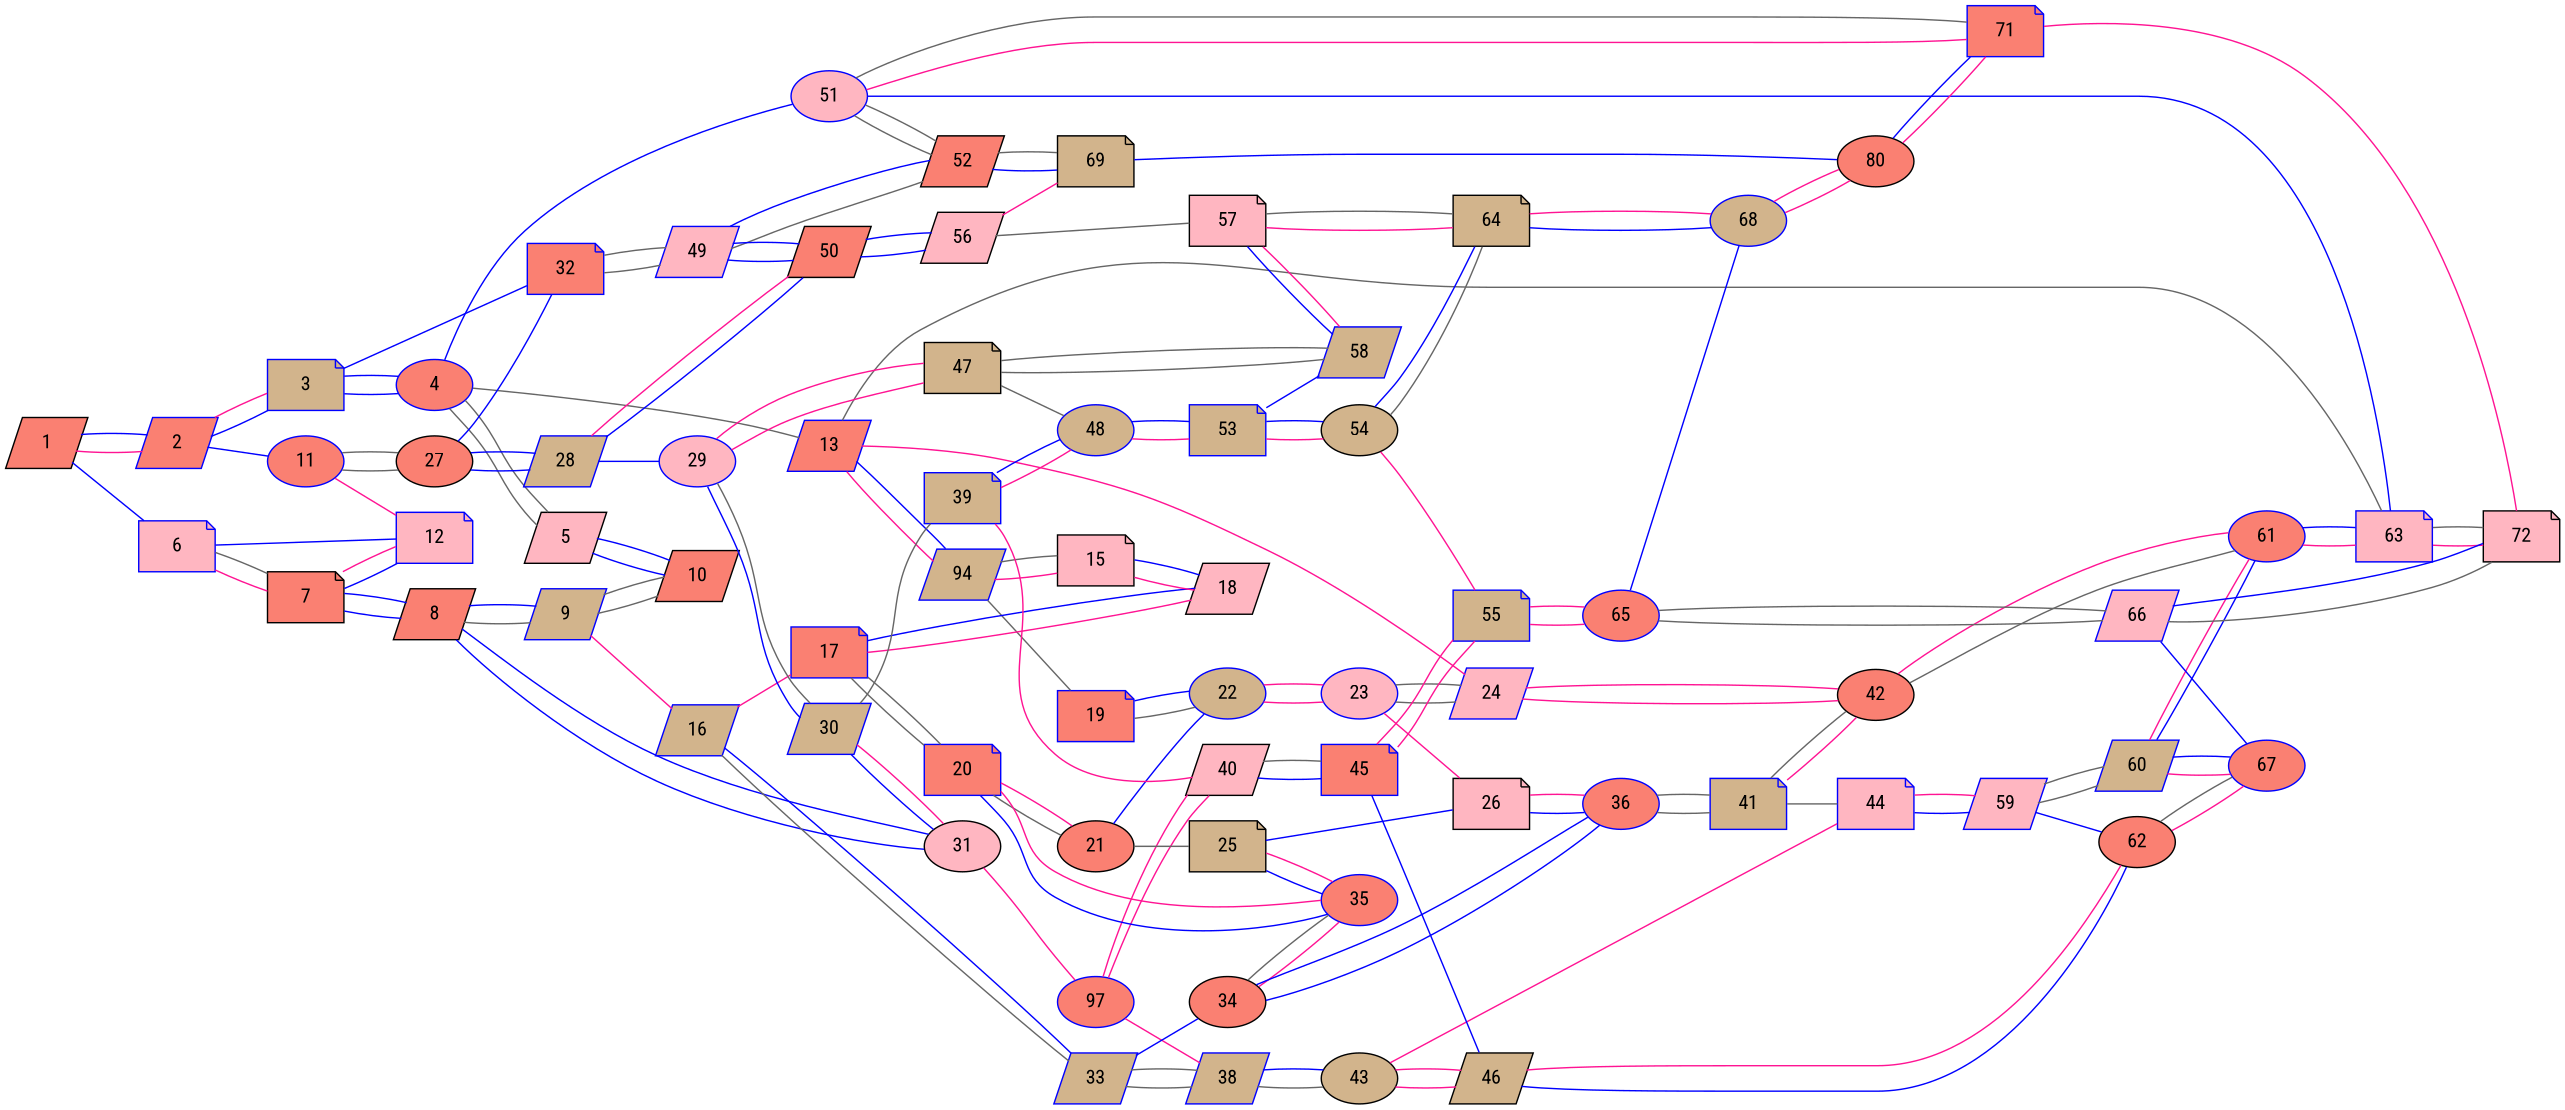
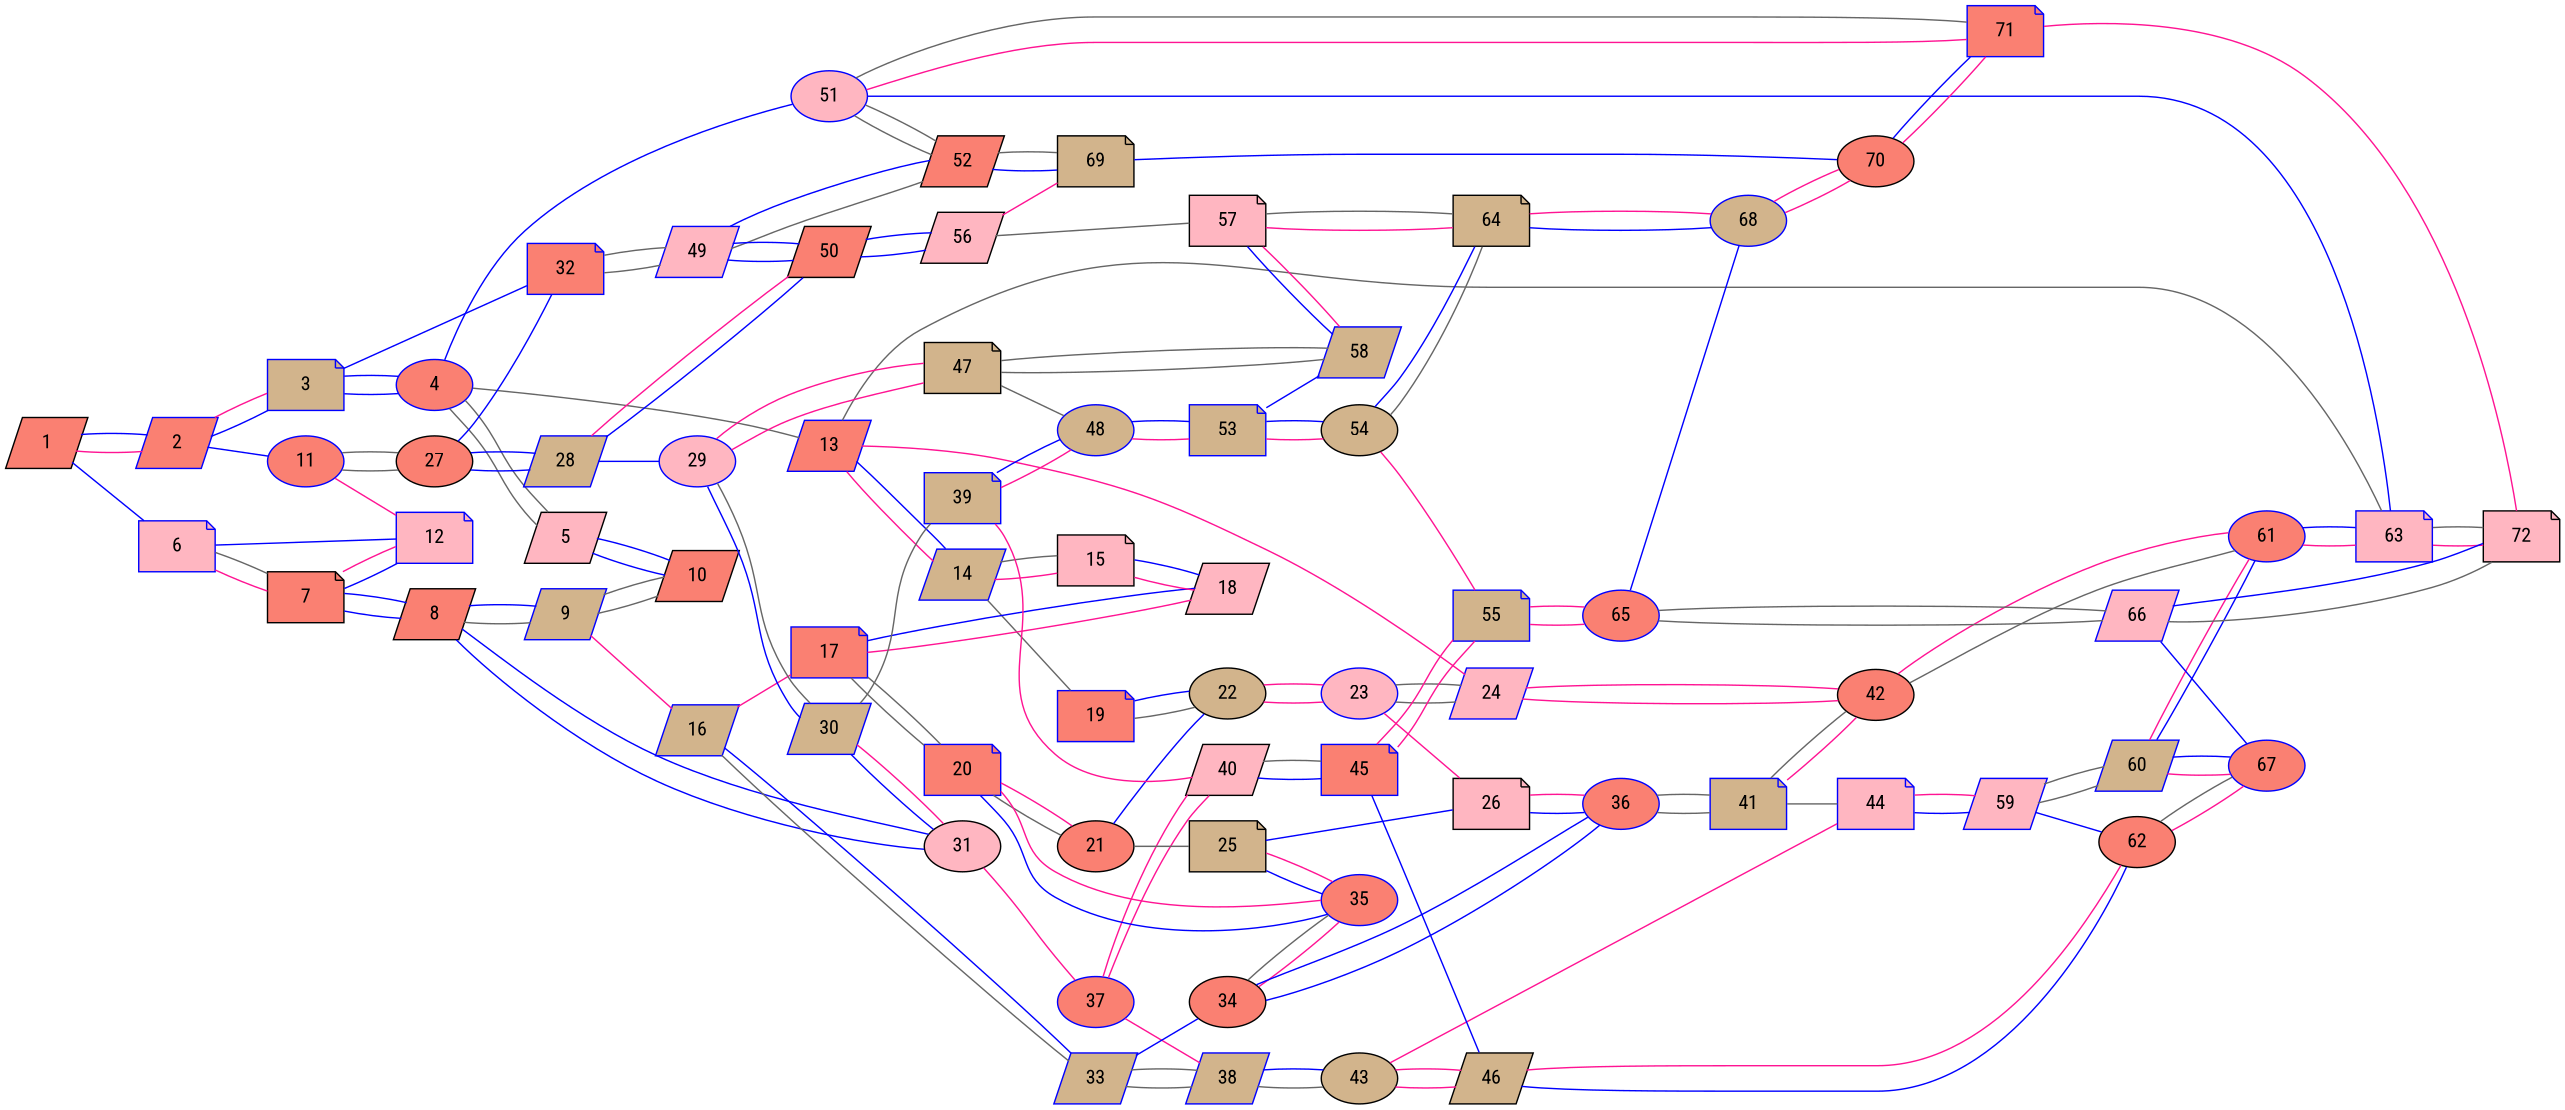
  graph {
    fontname="Roboto Condensed"
    rankdir=LR
    node [color=blue fillcolor=salmon fontname="Roboto Condensed" shape=parallelogram style=filled]
    edge [color=blue fontname="Roboto Condensed"]
    1 [color=black]
    2
    6 [fillcolor=lightpink shape=note]
    3 [fillcolor=tan shape=note]
    11 [shape=ellipse]
    7 [color=black shape=note]
    12 [fillcolor=lightpink shape=note]
    4 [shape=ellipse]
    32 [shape=note]
    27 [color=black shape=ellipse]
    5 [color=black fillcolor=lightpink]
    13
    51 [fillcolor=lightpink shape=ellipse]
    49 [fillcolor=lightpink]
    10 [color=black]
-   14 [fillcolor=tan label=94]
+   14 [fillcolor=tan]
    24 [fillcolor=lightpink]
    63 [fillcolor=lightpink shape=note]
    52 [color=black]
    71 [shape=note]
    8 [color=black]
    9 [fillcolor=tan]
    31 [color=black fillcolor=lightpink shape=ellipse]
    16 [fillcolor=tan]
-   37 [shape=ellipse label=97]
+   37 [shape=ellipse]
    17 [shape=note]
    33 [fillcolor=tan]
    28 [fillcolor=tan]
    15 [color=black fillcolor=lightpink shape=note]
    19 [shape=note]
    42 [color=black shape=ellipse]
    72 [color=black fillcolor=lightpink shape=note]
    18 [color=black fillcolor=lightpink]
-   22 [fillcolor=tan shape=ellipse]
+   22 [color=black fillcolor=tan shape=ellipse]
    20 [shape=note]
    34 [color=black shape=ellipse]
    38 [fillcolor=tan]
    21 [color=black shape=ellipse]
    35 [shape=ellipse]
    23 [fillcolor=lightpink shape=ellipse]
    25 [color=black fillcolor=tan shape=note]
    26 [color=black fillcolor=lightpink shape=note]
    36 [shape=ellipse]
    61 [shape=ellipse]
    41 [fillcolor=tan shape=note]
    29 [fillcolor=lightpink shape=ellipse]
    50 [color=black]
    30 [fillcolor=tan]
    47 [color=black fillcolor=tan shape=note]
    56 [color=black fillcolor=lightpink]
    39 [fillcolor=tan shape=note]
    48 [fillcolor=tan shape=ellipse]
    58 [fillcolor=tan]
    40 [color=black fillcolor=lightpink]
    43 [color=black fillcolor=tan shape=ellipse]
    44 [fillcolor=lightpink shape=note]
    45 [shape=note]
    46 [color=black fillcolor=tan]
    53 [fillcolor=tan shape=note]
    55 [fillcolor=tan shape=note]
    59 [fillcolor=lightpink]
    62 [color=black shape=ellipse]
    60 [fillcolor=tan]
    65 [shape=ellipse]
    67 [shape=ellipse]
    54 [color=black fillcolor=tan shape=ellipse]
    69 [color=black fillcolor=tan shape=note]
    57 [color=black fillcolor=lightpink shape=note]
-   70 [color=black shape=ellipse label=80]
+   70 [color=black shape=ellipse]
    64 [color=black fillcolor=tan shape=note]
    68 [fillcolor=tan shape=ellipse]
    66 [fillcolor=lightpink]
    1 -- 2 [color=deeppink]
    1 -- 2
    1 -- 6
    2 -- 3
    2 -- 3 [color=deeppink]
    2 -- 11
    6 -- 7 [color=deeppink]
    6 -- 7 [color=gray40]
    6 -- 12
    3 -- 4
    3 -- 4
    3 -- 32
    11 -- 12 [color=deeppink]
    11 -- 27 [color=gray40]
    11 -- 27 [color=gray40]
    7 -- 12
    7 -- 12 [color=deeppink]
    7 -- 8
    7 -- 8
    4 -- 5 [color=gray40]
    4 -- 5 [color=gray40]
    4 -- 13 [color=gray40]
    4 -- 51
    32 -- 49 [color=gray40]
    32 -- 49 [color=gray40]
    27 -- 32
    27 -- 28
    27 -- 28
    5 -- 10
    5 -- 10
    13 -- 14 [color=deeppink]
    13 -- 14
    13 -- 24 [color=deeppink]
    13 -- 63 [color=gray40]
    51 -- 63
    51 -- 52 [color=gray40]
    51 -- 52 [color=gray40]
    51 -- 71 [color=deeppink]
    51 -- 71 [color=gray40]
    49 -- 52 [color=gray40]
    49 -- 52
    49 -- 50
    49 -- 50
    14 -- 15 [color=deeppink]
    14 -- 15 [color=gray40]
    14 -- 19 [color=gray40]
    24 -- 42 [color=deeppink]
    24 -- 42 [color=deeppink]
    63 -- 72 [color=deeppink]
    63 -- 72 [color=gray40]
    52 -- 69
    52 -- 69 [color=gray40]
    71 -- 72 [color=deeppink]
    8 -- 9 [color=gray40]
    8 -- 9
    8 -- 31
    8 -- 31
    9 -- 10 [color=gray40]
    9 -- 10 [color=gray40]
    9 -- 16 [color=deeppink]
    31 -- 37 [color=deeppink]
    16 -- 17 [color=deeppink]
    16 -- 33 [color=gray40]
    16 -- 33
    37 -- 38 [color=deeppink]
    37 -- 40 [color=deeppink]
    37 -- 40 [color=deeppink]
    17 -- 18 [color=deeppink]
    17 -- 18
    17 -- 20 [color=gray40]
    17 -- 20 [color=gray40]
    33 -- 34
    33 -- 38 [color=gray40]
    33 -- 38 [color=gray40]
    28 -- 29
    28 -- 50
    28 -- 50 [color=deeppink]
    15 -- 18 [color=deeppink]
    15 -- 18
    19 -- 22 [color=gray40]
    19 -- 22
    42 -- 61 [color=gray40]
    42 -- 61 [color=deeppink]
    22 -- 23 [color=deeppink]
    22 -- 23 [color=deeppink]
    20 -- 21 [color=gray40]
    20 -- 21 [color=deeppink]
    20 -- 35
    20 -- 35 [color=deeppink]
    34 -- 35 [color=deeppink]
    34 -- 35 [color=gray40]
    34 -- 36
    34 -- 36
    38 -- 43 [color=gray40]
    38 -- 43
    21 -- 22
    21 -- 25 [color=gray40]
    23 -- 24 [color=gray40]
    23 -- 24 [color=gray40]
    23 -- 26 [color=deeppink]
    25 -- 35
    25 -- 35 [color=deeppink]
    25 -- 26
    26 -- 36
    26 -- 36 [color=deeppink]
    36 -- 41 [color=gray40]
    36 -- 41 [color=gray40]
    61 -- 63 [color=deeppink]
    61 -- 63
    41 -- 42 [color=deeppink]
    41 -- 42 [color=gray40]
    41 -- 44 [color=gray40]
    29 -- 30
    29 -- 30 [color=gray40]
    29 -- 47 [color=deeppink]
    29 -- 47 [color=deeppink]
    50 -- 56
    50 -- 56
    30 -- 31
    30 -- 31 [color=deeppink]
    30 -- 39 [color=gray40]
    47 -- 48 [color=gray40]
    47 -- 58 [color=gray40]
    47 -- 58 [color=gray40]
    56 -- 69 [color=deeppink]
    56 -- 57 [color=gray40]
    39 -- 48 [color=deeppink]
    39 -- 48
    39 -- 40 [color=deeppink]
    48 -- 53 [color=deeppink]
    48 -- 53
    40 -- 45
    40 -- 45 [color=gray40]
    43 -- 44 [color=deeppink]
    43 -- 46 [color=deeppink]
    43 -- 46 [color=deeppink]
    44 -- 59
    44 -- 59 [color=deeppink]
    45 -- 46
    45 -- 55 [color=deeppink]
    45 -- 55 [color=deeppink]
    46 -- 62
    46 -- 62 [color=deeppink]
    53 -- 58
    53 -- 54 [color=deeppink]
    53 -- 54
    55 -- 65 [color=deeppink]
    55 -- 65 [color=deeppink]
    59 -- 62
    59 -- 60 [color=gray40]
    59 -- 60 [color=gray40]
    62 -- 67 [color=deeppink]
    62 -- 67 [color=gray40]
    60 -- 61
    60 -- 61 [color=deeppink]
    60 -- 67 [color=deeppink]
    60 -- 67
    65 -- 68
    65 -- 66 [color=gray40]
    65 -- 66 [color=gray40]
    54 -- 55 [color=deeppink]
    54 -- 64 [color=gray40]
    54 -- 64
    69 -- 70
    57 -- 58
    57 -- 58 [color=deeppink]
    57 -- 64 [color=deeppink]
    57 -- 64 [color=gray40]
    70 -- 71 [color=deeppink]
    70 -- 71
    64 -- 68
    64 -- 68 [color=deeppink]
    68 -- 70 [color=deeppink]
    68 -- 70 [color=deeppink]
    66 -- 72 [color=gray40]
    66 -- 72
    66 -- 67
  }
